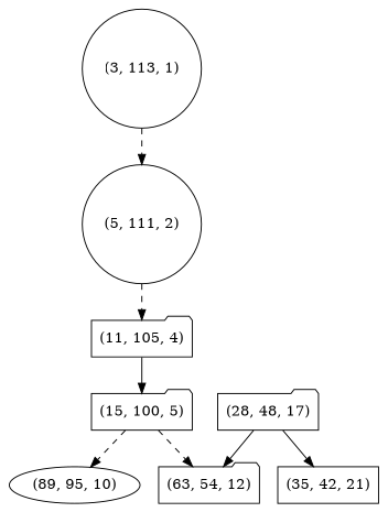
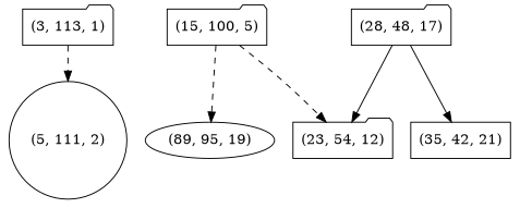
  digraph {
    node [shape=folder]
    edge [style=dashed]
-   "(3, 113, 1)" [shape=circle]
+   "(3, 113, 1)"
    "(5, 111, 2)" [shape=circle]
-   "(11, 105, 4)"
    n4 [label="(15, 100, 5)"]
-   "(23, 54, 12)" [label="(63, 54, 12)"]
-   "(89, 95, 10)" [shape=ellipse]
+   "(23, 54, 12)"
+   "(89, 95, 10)" [shape=ellipse label="(89, 95, 19)"]
    "(28, 48, 17)"
    "(35, 42, 21)" [shape=box]
    "(3, 113, 1)" -> "(5, 111, 2)"
-   "(5, 111, 2)" -> "(11, 105, 4)"
-   "(11, 105, 4)" -> n4 [style=solid]
    n4 -> "(23, 54, 12)"
    n4 -> "(89, 95, 10)"
    "(28, 48, 17)" -> "(23, 54, 12)" [style=solid]
    "(28, 48, 17)" -> "(35, 42, 21)" [style=solid]
  }
